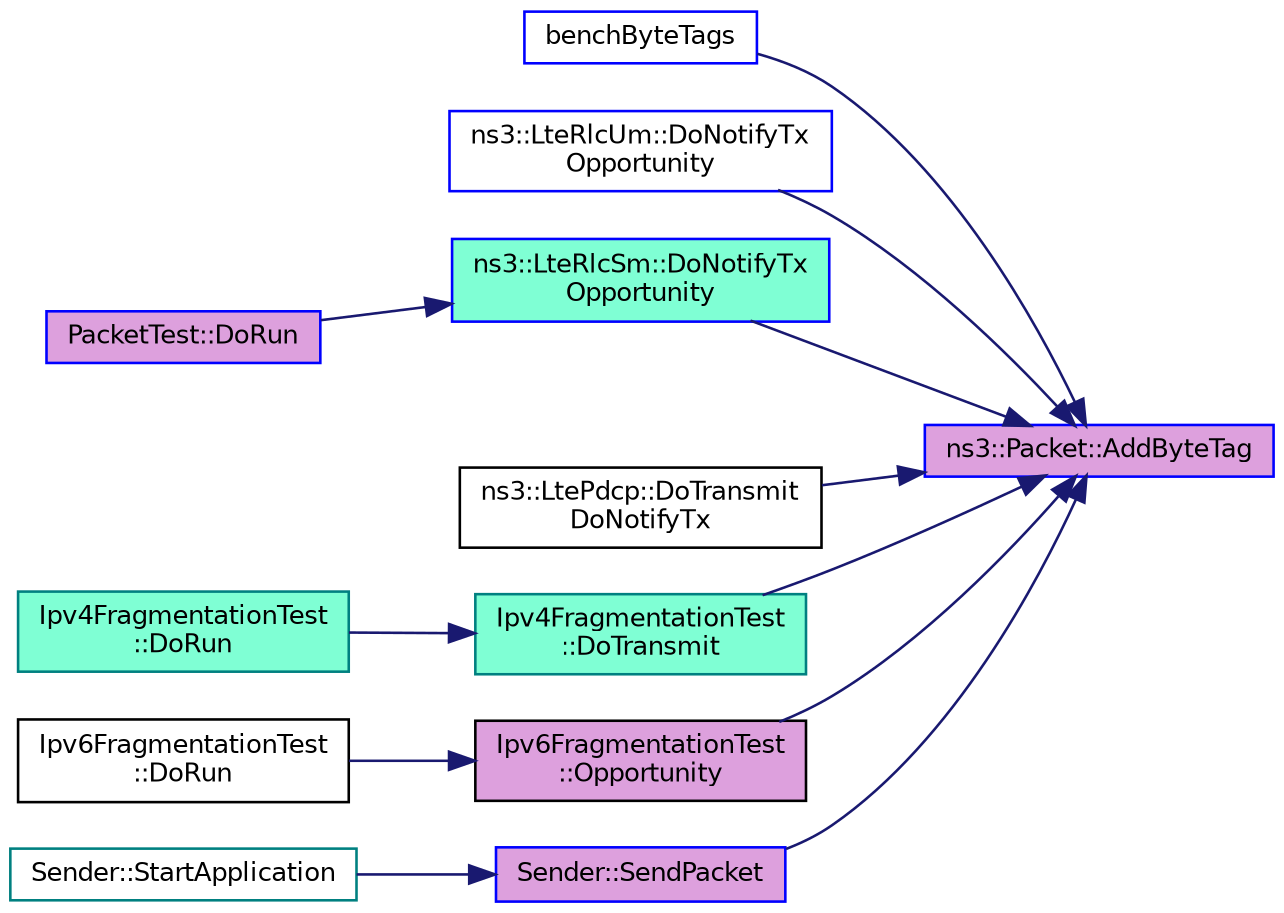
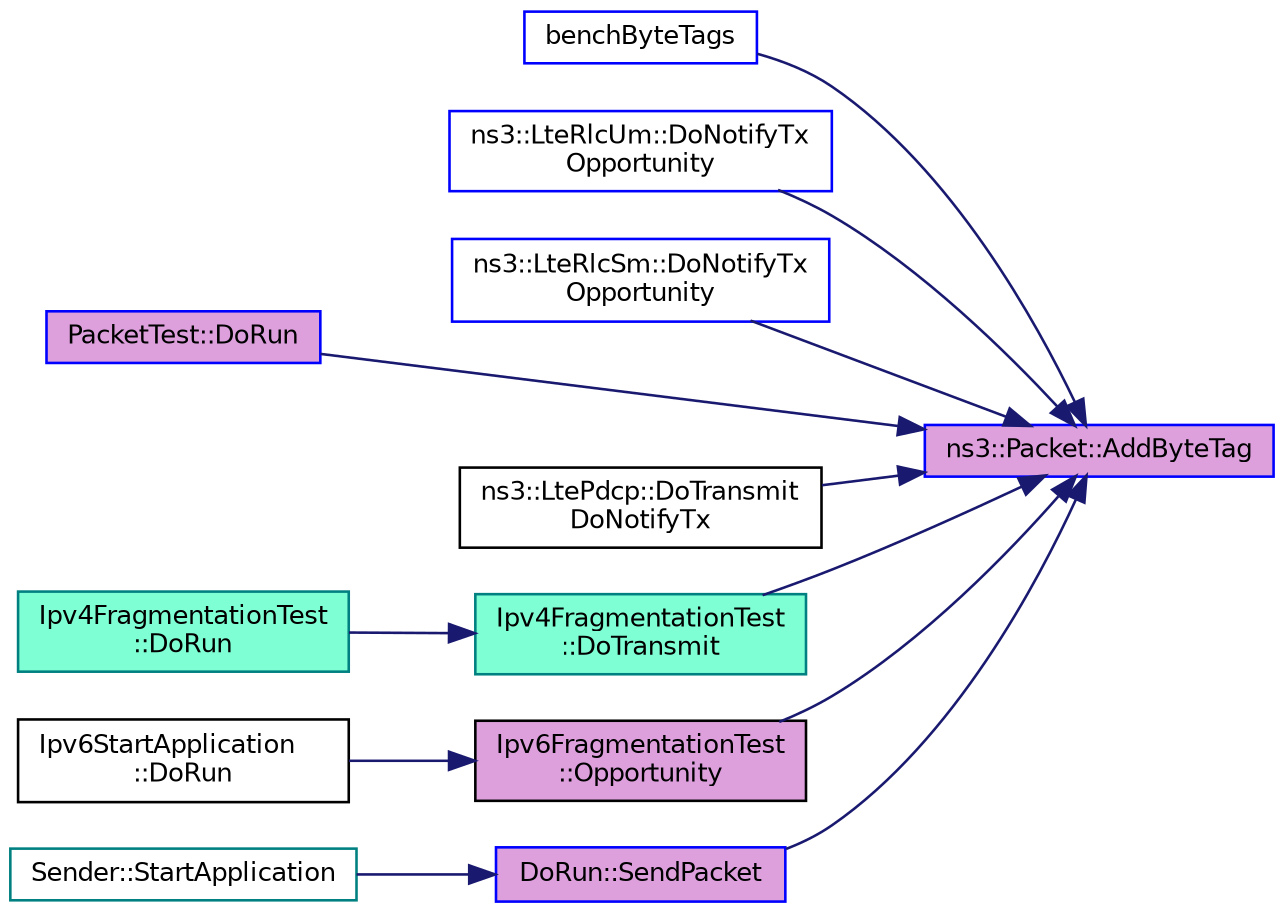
  digraph {
    rankdir=RL
    node [color=blue fillcolor=white fontname=Helvetica fontsize=10 shape=record style=filled]
    edge [color=midnightblue dir=back fontname=Helvetica fontsize=10 labelfontname=Helvetica labelfontsize=10 style=solid]
    n1 [fillcolor=plum fontcolor=black height=0.2 label="ns3::Packet::AddByteTag" width=0.4]
    n2 [height=0.2 label=benchByteTags width=0.4]
    n3 [height=0.2 label="ns3::LteRlcUm::DoNotifyTx\lOpportunity" width=0.4]
-   n4 [fillcolor=aquamarine height=0.2 label="ns3::LteRlcSm::DoNotifyTx\lOpportunity" width=0.4]
+   n4 [height=0.2 label="ns3::LteRlcSm::DoNotifyTx\lOpportunity" width=0.4]
    n5 [fillcolor=plum height=0.2 label="PacketTest::DoRun" width=0.4]
    n6 [color=black height=0.2 label="ns3::LtePdcp::DoTransmit\lDoNotifyTx" width=0.4]
    n7 [color=teal fillcolor=aquamarine height=0.2 label="Ipv4FragmentationTest\l::DoTransmit" width=0.4]
    n8 [color=black fillcolor=plum height=0.2 label="Ipv6FragmentationTest\l::Opportunity" width=0.4]
-   n9 [fillcolor=plum height=0.2 label="Sender::SendPacket" width=0.4]
+   n9 [fillcolor=plum height=0.2 label="DoRun::SendPacket" width=0.4]
    n10 [color=teal fillcolor=aquamarine height=0.2 label="Ipv4FragmentationTest\l::DoRun" width=0.4]
-   n11 [color=black height=0.2 label="Ipv6FragmentationTest\l::DoRun" width=0.4]
+   n11 [color=black height=0.2 label="Ipv6StartApplication\l::DoRun" width=0.4]
    n12 [color=teal height=0.2 label="Sender::StartApplication" width=0.4]
    n1 -> n2
    n1 -> n3
    n1 -> n4
-   n4 -> n5
+   n1 -> n5
    n1 -> n6
    n1 -> n7
    n1 -> n8
    n1 -> n9
    n7 -> n10
    n8 -> n11
    n9 -> n12
  }
